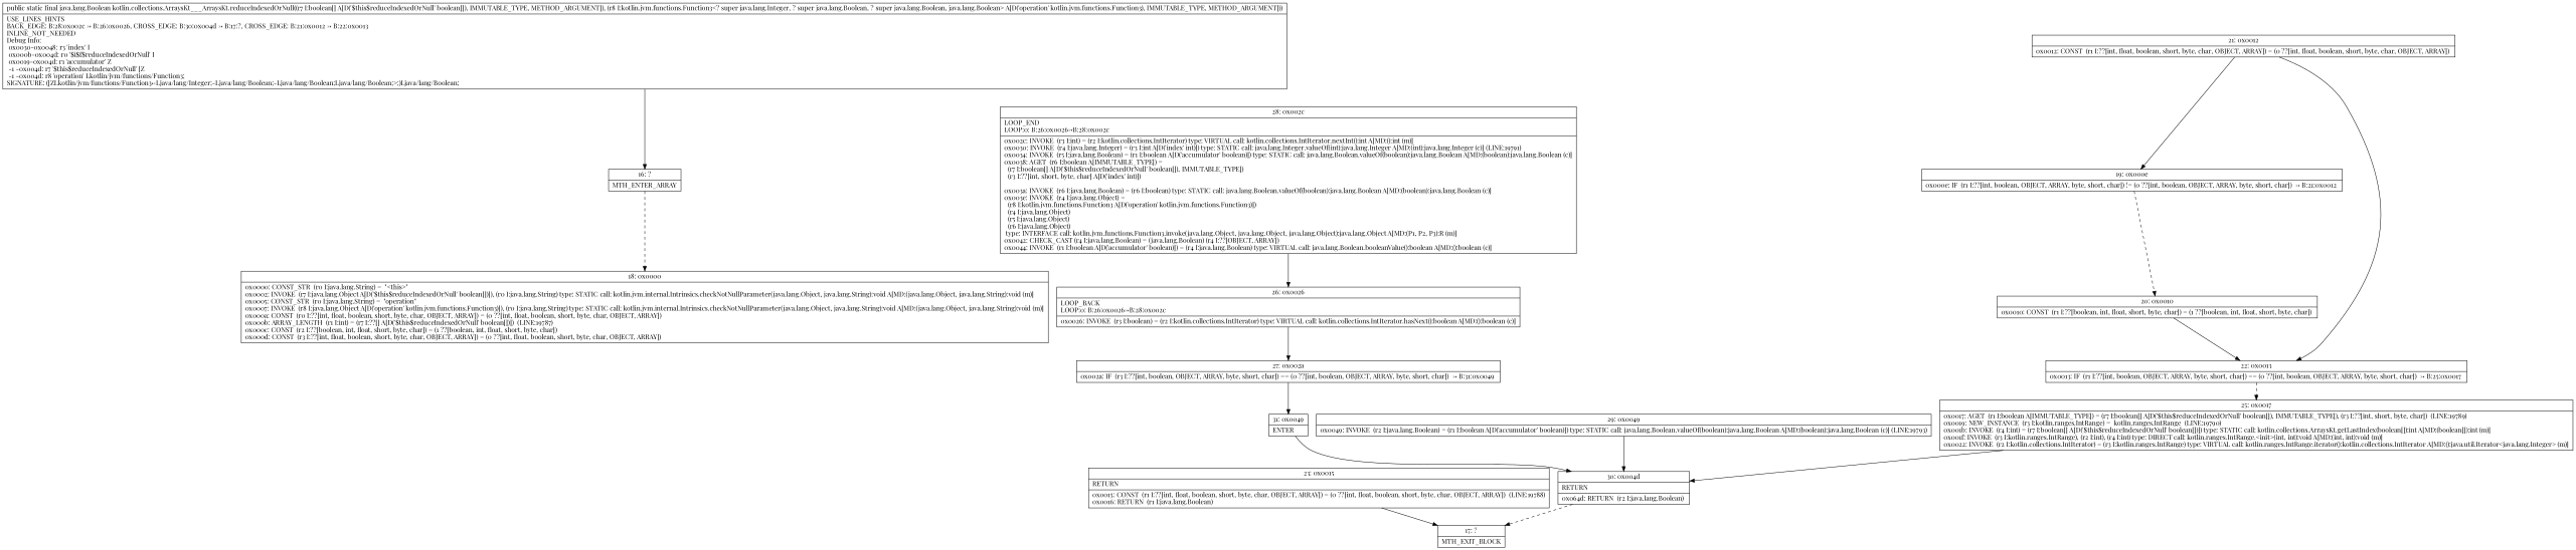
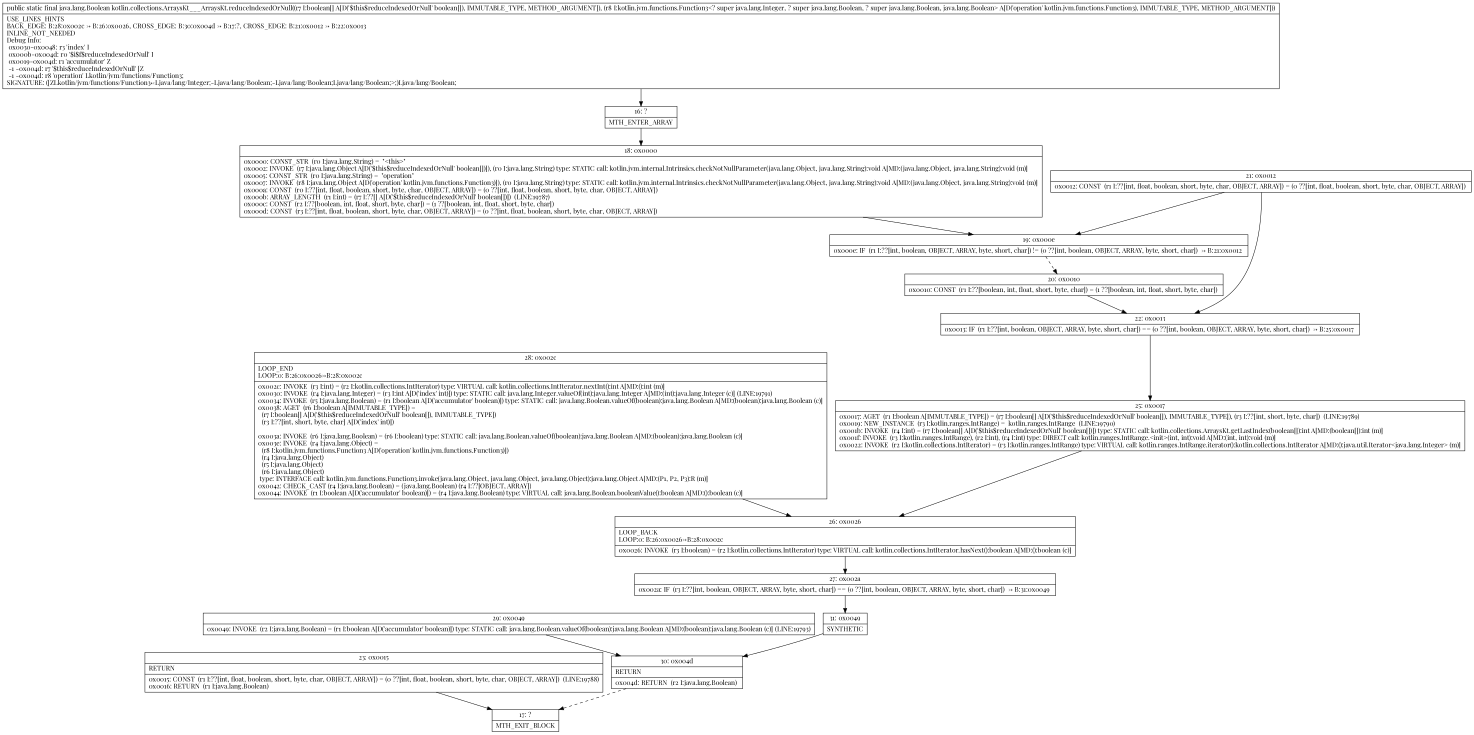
  digraph {
    fontname="Playfair Display"
    node [fontname="Playfair Display" shape=record]
    edge [fontname="Playfair Display"]
    n1 [label="{16\:\ ?|MTH_ENTER_ARRAY\l}"]
    n2 [label="{18\:\ 0x0000|0x0000: CONST_STR  (r0 I:java.lang.String) =  \"\<this\>\" \l0x0002: INVOKE  (r7 I:java.lang.Object A[D('$this$reduceIndexedOrNull' boolean[])]), (r0 I:java.lang.String) type: STATIC call: kotlin.jvm.internal.Intrinsics.checkNotNullParameter(java.lang.Object, java.lang.String):void A[MD:(java.lang.Object, java.lang.String):void (m)]\l0x0005: CONST_STR  (r0 I:java.lang.String) =  \"operation\" \l0x0007: INVOKE  (r8 I:java.lang.Object A[D('operation' kotlin.jvm.functions.Function3)]), (r0 I:java.lang.String) type: STATIC call: kotlin.jvm.internal.Intrinsics.checkNotNullParameter(java.lang.Object, java.lang.String):void A[MD:(java.lang.Object, java.lang.String):void (m)]\l0x000a: CONST  (r0 I:??[int, float, boolean, short, byte, char, OBJECT, ARRAY]) = (0 ??[int, float, boolean, short, byte, char, OBJECT, ARRAY]) \l0x000b: ARRAY_LENGTH  (r1 I:int) = (r7 I:??[] A[D('$this$reduceIndexedOrNull' boolean[])])  (LINE:19787)\l0x000c: CONST  (r2 I:??[boolean, int, float, short, byte, char]) = (1 ??[boolean, int, float, short, byte, char]) \l0x000d: CONST  (r3 I:??[int, float, boolean, short, byte, char, OBJECT, ARRAY]) = (0 ??[int, float, boolean, short, byte, char, OBJECT, ARRAY]) \l}"]
    n3 [label="{19\:\ 0x000e|0x000e: IF  (r1 I:??[int, boolean, OBJECT, ARRAY, byte, short, char]) != (0 ??[int, boolean, OBJECT, ARRAY, byte, short, char])  \-\> B:21:0x0012 \l}"]
    n4 [label="{20\:\ 0x0010|0x0010: CONST  (r1 I:??[boolean, int, float, short, byte, char]) = (1 ??[boolean, int, float, short, byte, char]) \l}"]
    n5 [label="{22\:\ 0x0013|0x0013: IF  (r1 I:??[int, boolean, OBJECT, ARRAY, byte, short, char]) == (0 ??[int, boolean, OBJECT, ARRAY, byte, short, char])  \-\> B:25:0x0017 \l}"]
    n6 [label="{21\:\ 0x0012|0x0012: CONST  (r1 I:??[int, float, boolean, short, byte, char, OBJECT, ARRAY]) = (0 ??[int, float, boolean, short, byte, char, OBJECT, ARRAY]) \l}"]
    n7 [label="{25\:\ 0x0017|0x0017: AGET  (r1 I:boolean A[IMMUTABLE_TYPE]) = (r7 I:boolean[] A[D('$this$reduceIndexedOrNull' boolean[]), IMMUTABLE_TYPE]), (r3 I:??[int, short, byte, char])  (LINE:19789)\l0x0019: NEW_INSTANCE  (r3 I:kotlin.ranges.IntRange) =  kotlin.ranges.IntRange  (LINE:19790)\l0x001b: INVOKE  (r4 I:int) = (r7 I:boolean[] A[D('$this$reduceIndexedOrNull' boolean[])]) type: STATIC call: kotlin.collections.ArraysKt.getLastIndex(boolean[]):int A[MD:(boolean[]):int (m)]\l0x001f: INVOKE  (r3 I:kotlin.ranges.IntRange), (r2 I:int), (r4 I:int) type: DIRECT call: kotlin.ranges.IntRange.\<init\>(int, int):void A[MD:(int, int):void (m)]\l0x0022: INVOKE  (r2 I:kotlin.collections.IntIterator) = (r3 I:kotlin.ranges.IntRange) type: VIRTUAL call: kotlin.ranges.IntRange.iterator():kotlin.collections.IntIterator A[MD:():java.util.Iterator\<java.lang.Integer\> (m)]\l}"]
    n8 [label="{23\:\ 0x0015|RETURN\l|0x0015: CONST  (r1 I:??[int, float, boolean, short, byte, char, OBJECT, ARRAY]) = (0 ??[int, float, boolean, short, byte, char, OBJECT, ARRAY])  (LINE:19788)\l0x0016: RETURN  (r1 I:java.lang.Boolean) \l}"]
    n9 [label="{17\:\ ?|MTH_EXIT_BLOCK\l}"]
    n10 [label="{26\:\ 0x0026|LOOP_BACK\lLOOP:0: B:26:0x0026\-\>B:28:0x002c\l|0x0026: INVOKE  (r3 I:boolean) = (r2 I:kotlin.collections.IntIterator) type: VIRTUAL call: kotlin.collections.IntIterator.hasNext():boolean A[MD:():boolean (c)]\l}"]
    n11 [label="{27\:\ 0x002a|0x002a: IF  (r3 I:??[int, boolean, OBJECT, ARRAY, byte, short, char]) == (0 ??[int, boolean, OBJECT, ARRAY, byte, short, char])  \-\> B:31:0x0049 \l}"]
-   n12 [label="{31\:\ 0x0049|ENTER\l}"]
+   n12 [label="{31\:\ 0x0049|SYNTHETIC\l}"]
    n13 [label="{28\:\ 0x002c|LOOP_END\lLOOP:0: B:26:0x0026\-\>B:28:0x002c\l|0x002c: INVOKE  (r3 I:int) = (r2 I:kotlin.collections.IntIterator) type: VIRTUAL call: kotlin.collections.IntIterator.nextInt():int A[MD:():int (m)]\l0x0030: INVOKE  (r4 I:java.lang.Integer) = (r3 I:int A[D('index' int)]) type: STATIC call: java.lang.Integer.valueOf(int):java.lang.Integer A[MD:(int):java.lang.Integer (c)] (LINE:19791)\l0x0034: INVOKE  (r5 I:java.lang.Boolean) = (r1 I:boolean A[D('accumulator' boolean)]) type: STATIC call: java.lang.Boolean.valueOf(boolean):java.lang.Boolean A[MD:(boolean):java.lang.Boolean (c)]\l0x0038: AGET  (r6 I:boolean A[IMMUTABLE_TYPE]) = \l  (r7 I:boolean[] A[D('$this$reduceIndexedOrNull' boolean[]), IMMUTABLE_TYPE])\l  (r3 I:??[int, short, byte, char] A[D('index' int)])\l \l0x003a: INVOKE  (r6 I:java.lang.Boolean) = (r6 I:boolean) type: STATIC call: java.lang.Boolean.valueOf(boolean):java.lang.Boolean A[MD:(boolean):java.lang.Boolean (c)]\l0x003e: INVOKE  (r4 I:java.lang.Object) = \l  (r8 I:kotlin.jvm.functions.Function3 A[D('operation' kotlin.jvm.functions.Function3)])\l  (r4 I:java.lang.Object)\l  (r5 I:java.lang.Object)\l  (r6 I:java.lang.Object)\l type: INTERFACE call: kotlin.jvm.functions.Function3.invoke(java.lang.Object, java.lang.Object, java.lang.Object):java.lang.Object A[MD:(P1, P2, P3):R (m)]\l0x0042: CHECK_CAST (r4 I:java.lang.Boolean) = (java.lang.Boolean) (r4 I:??[OBJECT, ARRAY]) \l0x0044: INVOKE  (r1 I:boolean A[D('accumulator' boolean)]) = (r4 I:java.lang.Boolean) type: VIRTUAL call: java.lang.Boolean.booleanValue():boolean A[MD:():boolean (c)]\l}"]
-   n14 [label="{30\:\ 0x004d|RETURN\l|0x064d: RETURN  (r2 I:java.lang.Boolean) \l}"]
+   n14 [label="{30\:\ 0x004d|RETURN\l|0x004d: RETURN  (r2 I:java.lang.Boolean) \l}"]
    n15 [label="{29\:\ 0x0049|0x0049: INVOKE  (r2 I:java.lang.Boolean) = (r1 I:boolean A[D('accumulator' boolean)]) type: STATIC call: java.lang.Boolean.valueOf(boolean):java.lang.Boolean A[MD:(boolean):java.lang.Boolean (c)] (LINE:19793)\l}"]
    n16 [label="{public static final java.lang.Boolean kotlin.collections.ArraysKt___ArraysKt.reduceIndexedOrNull((r7 I:boolean[] A[D('$this$reduceIndexedOrNull' boolean[]), IMMUTABLE_TYPE, METHOD_ARGUMENT]), (r8 I:kotlin.jvm.functions.Function3\<? super java.lang.Integer, ? super java.lang.Boolean, ? super java.lang.Boolean, java.lang.Boolean\> A[D('operation' kotlin.jvm.functions.Function3), IMMUTABLE_TYPE, METHOD_ARGUMENT]))  | USE_LINES_HINTS\lBACK_EDGE: B:28:0x002c \-\> B:26:0x0026, CROSS_EDGE: B:30:0x004d \-\> B:17:?, CROSS_EDGE: B:21:0x0012 \-\> B:22:0x0013\lINLINE_NOT_NEEDED\lDebug Info:\l  0x0030\-0x0048: r3 'index' I\l  0x000b\-0x004d: r0 '$i$f$reduceIndexedOrNull' I\l  0x0019\-0x004d: r1 'accumulator' Z\l  \-1 \-0x004d: r7 '$this$reduceIndexedOrNull' [Z\l  \-1 \-0x004d: r8 'operation' Lkotlin\/jvm\/functions\/Function3;\lSIGNATURE: ([ZLkotlin\/jvm\/functions\/Function3\<\-Ljava\/lang\/Integer;\-Ljava\/lang\/Boolean;\-Ljava\/lang\/Boolean;Ljava\/lang\/Boolean;\>;)Ljava\/lang\/Boolean;\l}"]
-   n1 -> n2 [style=dashed]
+   n1 -> n2
+   n2 -> n3
    n3 -> n4 [style=dashed]
    n4 -> n5
-   n5 -> n7 [style=dashed]
+   n5 -> n7
    n6 -> n3
    n6 -> n5
-   n7 -> n14
+   n7 -> n10
    n8 -> n9
    n10 -> n11
    n11 -> n12
    n12 -> n14
    n13 -> n10
    n14 -> n9 [style=dashed]
    n15 -> n14
    n16 -> n1
  }
